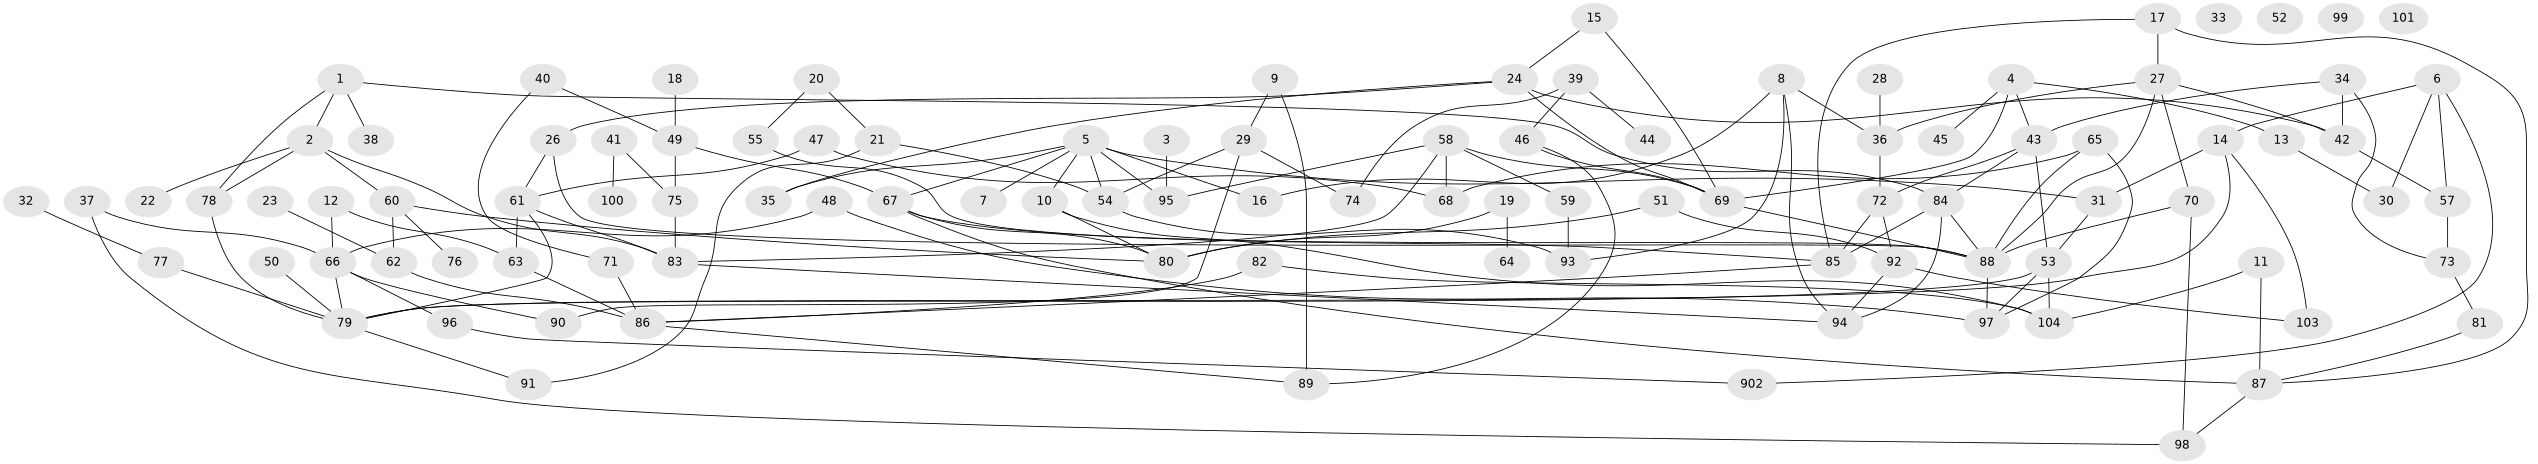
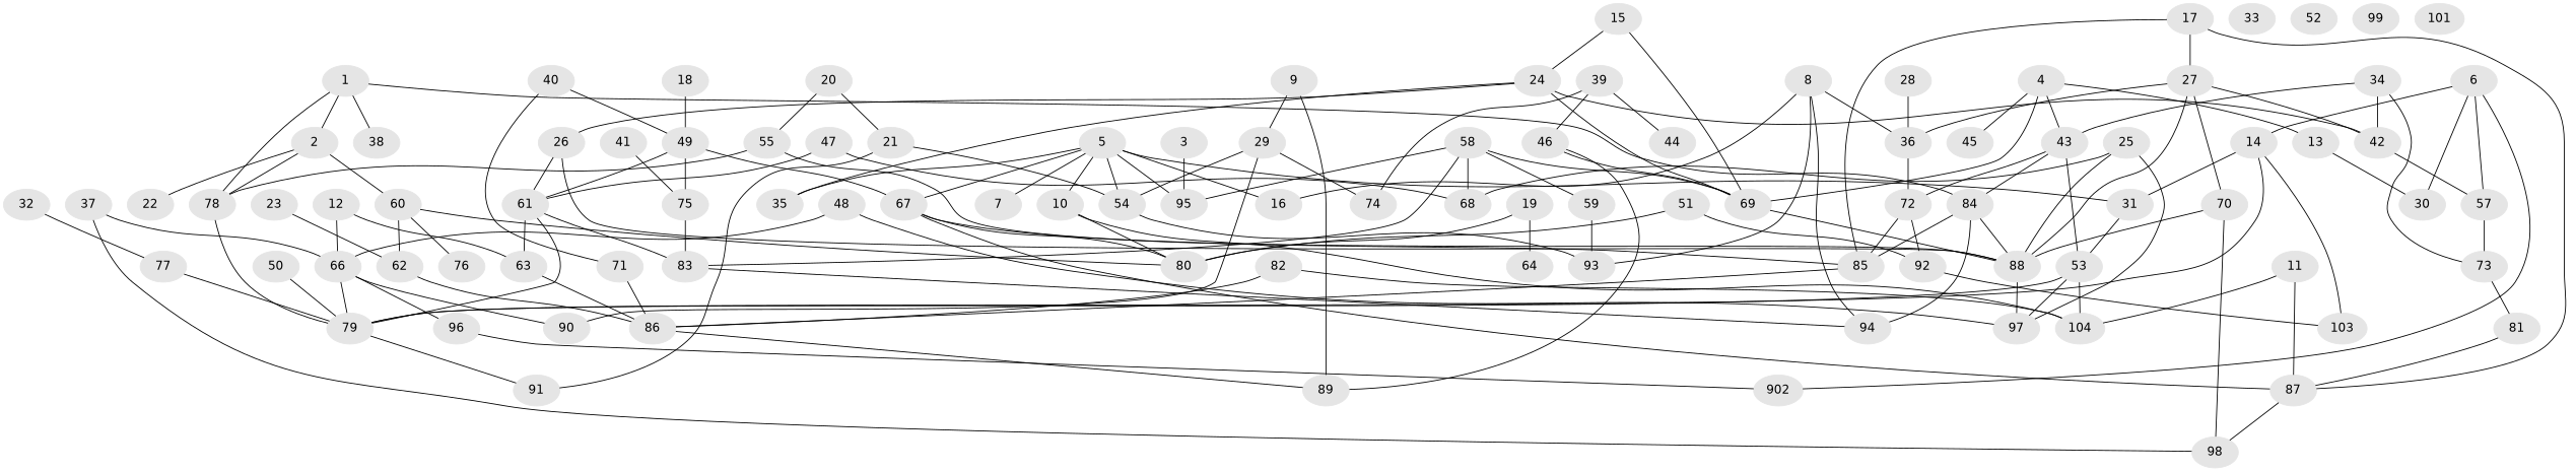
  graph {
    fontname="DejaVu Sans"
    node [color=gray90 fontname="DejaVu Sans" style=filled]
    edge [fontname="DejaVu Sans"]
    1
    2
    38
    78
    84
    22
    60
    83
    79
    94
    85
    88
    80
    62
    76
    3
    95
    4
    13
    43
    45
    69
    30
    53
    72
    5
    7
    10
    16
    31
    35
    54
    67
    104
    93
    87
    6
    14
    57
    n40 [label=902]
    103
    73
    8
    36
    9
    29
    89
    74
    90
    11
    98
    12
    63
    66
    86
    96
    91
    15
    24
    26
    42
    17
    27
    70
    18
    49
    61
    75
    19
    64
    20
    21
    55
    23
    97
    28
    32
    77
    33
    34
    81
    92
    37
    39
    44
    46
    40
    71
    41
-   100
    47
    68
    48
    50
    51
    52
    58
    59
-   65
+   65 [label=25]
    82
    99
    101
    1 -- 2
    1 -- 38
    1 -- 78
    1 -- 84
    2 -- 78
    2 -- 22
    2 -- 60
-   2 -- 83
    78 -- 79
    84 -- 94
    84 -- 85
    84 -- 88
    60 -- 80
    60 -- 62
    60 -- 76
    83 -- 94
    79 -- 91
    85 -- 86
    88 -- 97
    62 -- 86
    3 -- 95
    4 -- 13
    4 -- 43
    4 -- 45
    4 -- 69
    13 -- 30
    43 -- 84
    43 -- 53
    43 -- 72
    69 -- 88
    53 -- 79
    53 -- 104
    53 -- 97
    72 -- 85
    72 -- 92
    5 -- 95
    5 -- 7
    5 -- 10
    5 -- 16
    5 -- 31
    5 -- 35
    5 -- 54
    5 -- 67
    10 -- 80
    10 -- 104
    31 -- 53
    54 -- 93
    67 -- 85
    67 -- 80
    67 -- 87
    87 -- 98
    6 -- 30
    6 -- 14
    6 -- 57
    6 -- n40
    14 -- 79
    14 -- 31
    14 -- 103
    57 -- 73
    73 -- 81
    8 -- 94
    8 -- 16
    8 -- 93
    8 -- 36
    36 -- 72
    9 -- 29
    9 -- 89
    29 -- 54
    29 -- 74
    29 -- 90
    11 -- 104
    11 -- 87
    12 -- 63
    12 -- 66
    63 -- 86
    66 -- 79
    66 -- 90
    66 -- 96
    86 -- 89
    96 -- n40
    15 -- 69
    15 -- 24
    24 -- 69
    24 -- 35
    24 -- 26
    24 -- 42
    26 -- 88
    26 -- 61
    42 -- 57
    17 -- 85
    17 -- 87
    17 -- 27
    27 -- 88
    27 -- 36
    27 -- 42
    27 -- 70
    70 -- 88
    70 -- 98
    18 -- 49
    49 -- 67
+   49 -- 61
    49 -- 75
    61 -- 83
    61 -- 79
    61 -- 63
    75 -- 83
    19 -- 80
    19 -- 64
    20 -- 21
    20 -- 55
    21 -- 54
    21 -- 91
+   55 -- 78
    55 -- 88
    23 -- 62
    28 -- 36
    32 -- 77
    77 -- 79
    34 -- 43
    34 -- 73
    34 -- 42
    81 -- 87
-   92 -- 94
    92 -- 103
    37 -- 98
    37 -- 66
    39 -- 74
    39 -- 44
    39 -- 46
    46 -- 69
    46 -- 89
    40 -- 49
    40 -- 71
    71 -- 86
    41 -- 75
-   41 -- 100
    47 -- 61
    47 -- 68
    48 -- 66
    48 -- 97
    50 -- 79
    51 -- 80
    51 -- 92
    58 -- 83
    58 -- 95
    58 -- 69
    58 -- 68
    58 -- 59
    59 -- 93
    65 -- 88
    65 -- 97
    65 -- 68
    82 -- 104
    82 -- 86
  }
